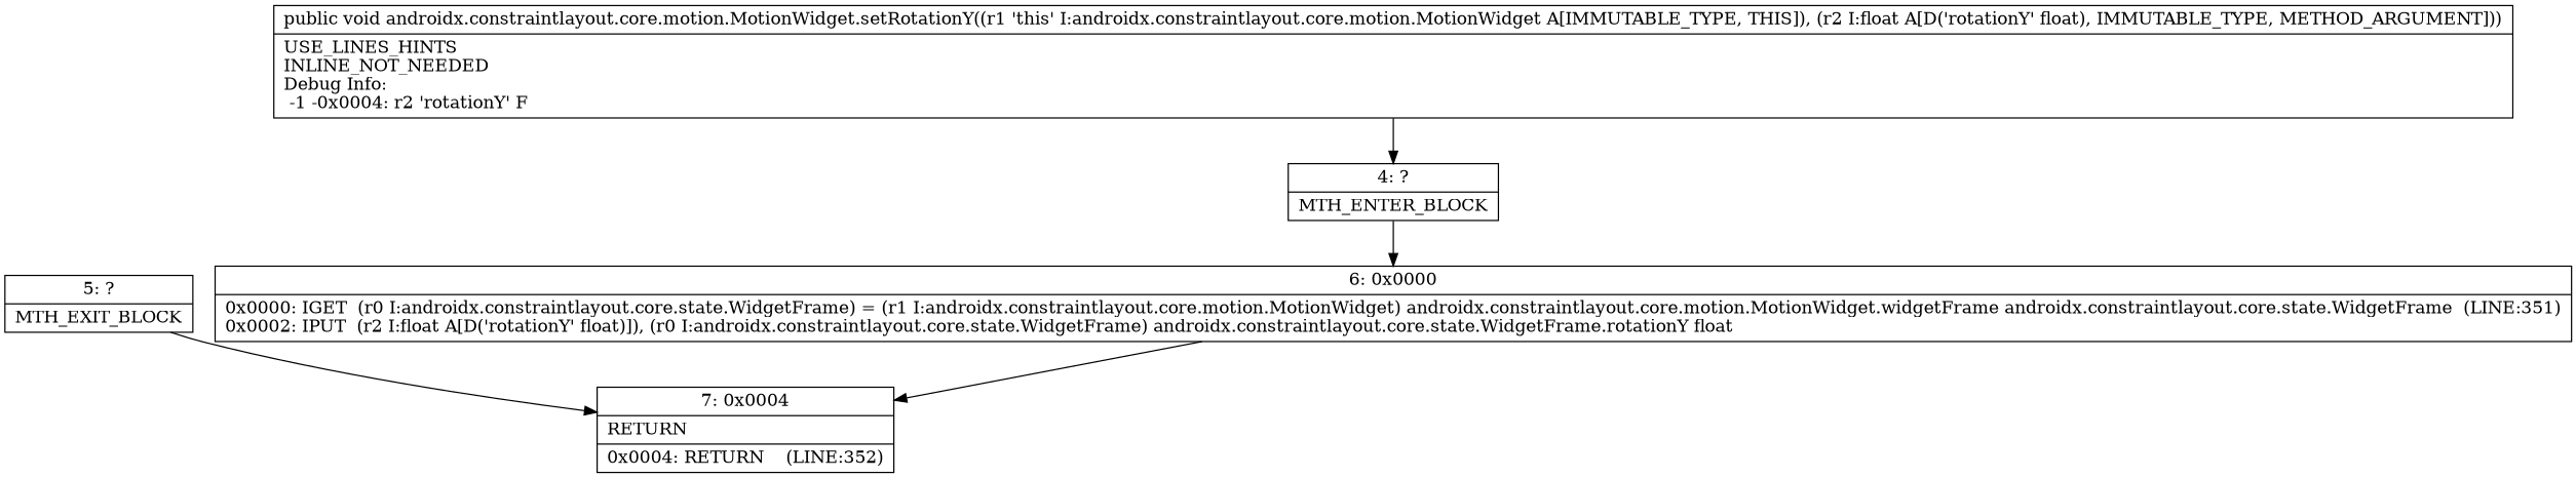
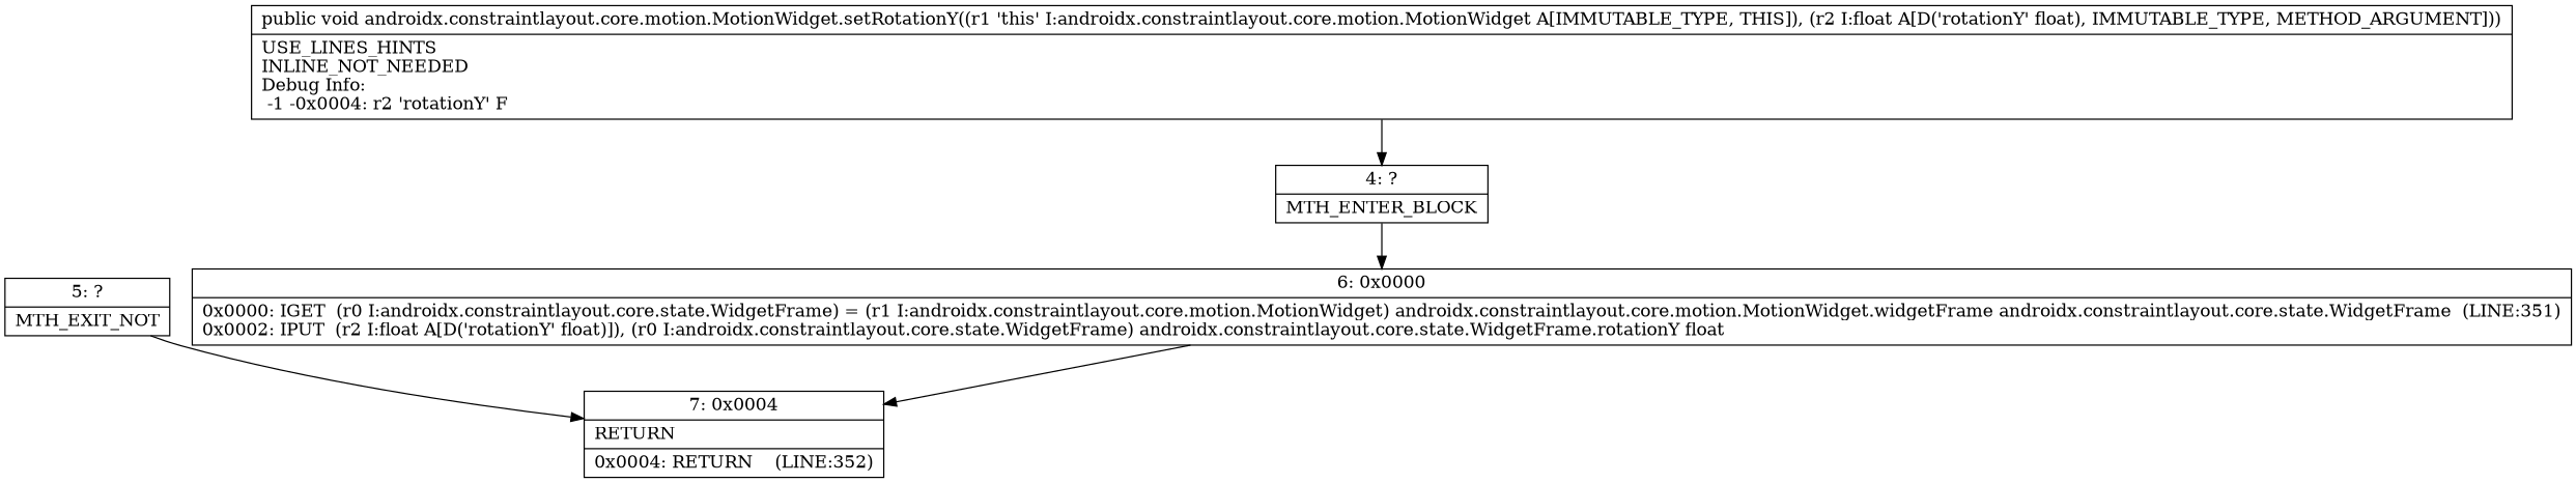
  digraph {
    node [shape=record]
    n1 [label="{4\:\ ?|MTH_ENTER_BLOCK\l}"]
    n2 [label="{6\:\ 0x0000|0x0000: IGET  (r0 I:androidx.constraintlayout.core.state.WidgetFrame) = (r1 I:androidx.constraintlayout.core.motion.MotionWidget) androidx.constraintlayout.core.motion.MotionWidget.widgetFrame androidx.constraintlayout.core.state.WidgetFrame  (LINE:351)\l0x0002: IPUT  (r2 I:float A[D('rotationY' float)]), (r0 I:androidx.constraintlayout.core.state.WidgetFrame) androidx.constraintlayout.core.state.WidgetFrame.rotationY float \l}"]
    n3 [label="{7\:\ 0x0004|RETURN\l|0x0004: RETURN    (LINE:352)\l}"]
-   n4 [label="{5\:\ ?|MTH_EXIT_BLOCK\l}"]
+   n4 [label="{5\:\ ?|MTH_EXIT_NOT\l}"]
    n5 [label="{public void androidx.constraintlayout.core.motion.MotionWidget.setRotationY((r1 'this' I:androidx.constraintlayout.core.motion.MotionWidget A[IMMUTABLE_TYPE, THIS]), (r2 I:float A[D('rotationY' float), IMMUTABLE_TYPE, METHOD_ARGUMENT]))  | USE_LINES_HINTS\lINLINE_NOT_NEEDED\lDebug Info:\l  \-1 \-0x0004: r2 'rotationY' F\l}"]
    n1 -> n2
    n2 -> n3
    n4 -> n3
    n5 -> n1
  }
